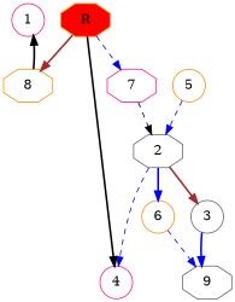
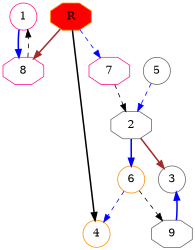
  digraph {
    node [color=gray40 shape=circle]
    edge [color=blue style=bold]
    1 [color=deeppink]
-   8 [color=darkorange shape=octagon]
+   8 [color=deeppink shape=octagon]
    2 [shape=octagon]
    3
-   4 [color=deeppink]
+   4 [color=darkorange]
    6 [color=darkorange]
    9 [shape=octagon]
-   5 [color=darkorange]
+   5
    7 [color=deeppink shape=octagon]
    R [color=darkorange fillcolor="#ff0000" shape=octagon style=filled]
-   8 -> 1 [color=black]
+   1 -> 8
+   8 -> 1 [color=black style=dashed]
    2 -> 3 [color=brown]
-   2 -> 4 [style=dashed]
+   6 -> 4 [style=dashed]
    2 -> 6
-   3 -> 9
-   6 -> 9 [style=dashed]
+   9 -> 3
+   6 -> 9 [color=black style=dashed]
    5 -> 2 [style=dashed]
    7 -> 2 [color=black style=dashed]
    R -> 8 [color=brown]
    R -> 4 [color=black]
    R -> 7 [style=dashed]
  }
